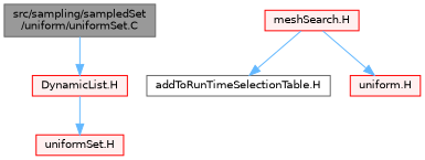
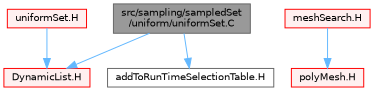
  digraph {
    node [color=red fillcolor="#FFF0F0" fontname=Helvetica fontsize=10 shape=box style=filled]
    edge [color=steelblue1 fontname=Helvetica fontsize=10 labelfontname=Helvetica labelfontsize=10 style=solid]
    n1 [color=gray40 fillcolor=grey60 fontcolor=black height=0.2 label="src/sampling/sampledSet\l/uniform/uniformSet.C" width=0.4]
    n2 [height=0.2 label="DynamicList.H" width=0.4]
    n3 [color=grey40 fillcolor=white height=0.2 label="addToRunTimeSelectionTable.H" width=0.4]
    n4 [height=0.2 label="uniformSet.H" width=0.4]
    n5 [height=0.2 label="meshSearch.H" width=0.4]
-   n6 [height=0.2 label="uniform.H" width=0.4]
+   n6 [height=0.2 label="polyMesh.H" width=0.4]
    n1 -> n2
-   n5 -> n3
-   n2 -> n4
+   n1 -> n3
+   n4 -> n2
    n5 -> n6
  }
